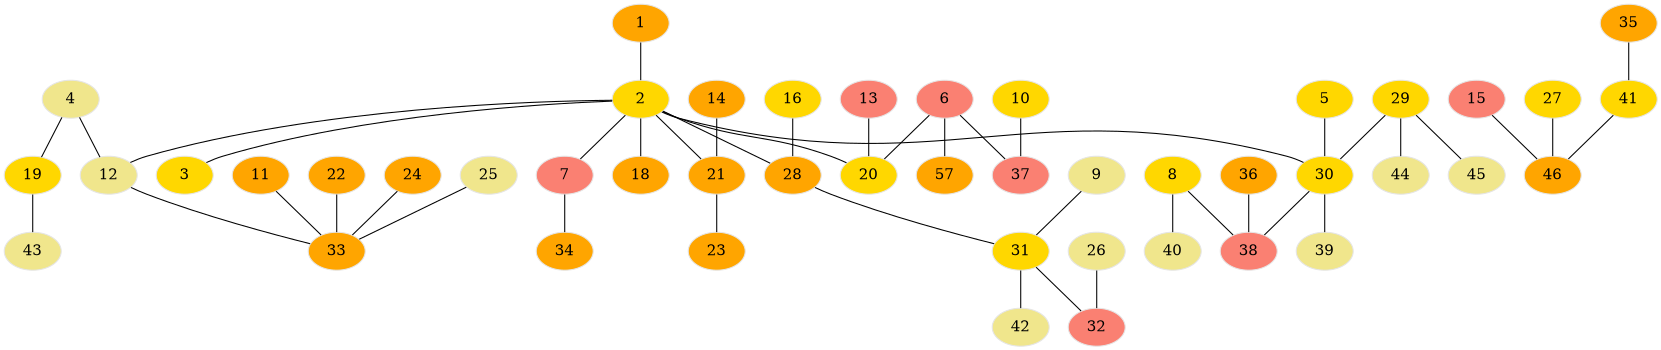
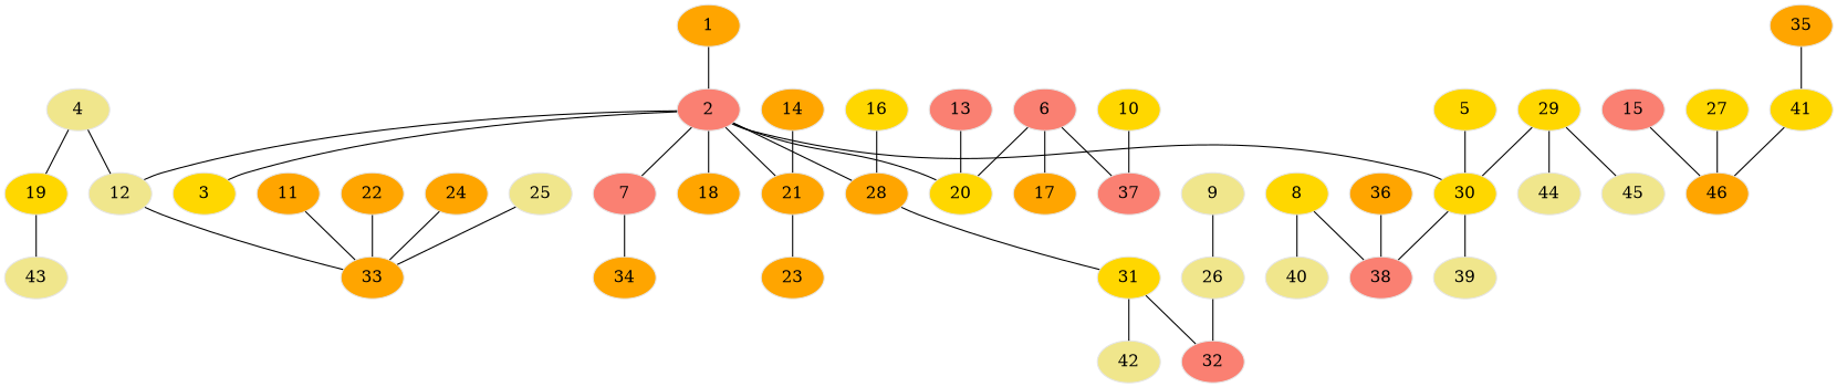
  graph {
    node [color=gray90 fillcolor=orange style=filled]
    edge [weight=1.0]
-   2 [fillcolor=gold]
+   2 [fillcolor=salmon]
    1
    3 [fillcolor=gold]
    7 [fillcolor=salmon]
    12 [fillcolor=khaki]
    18
    20 [fillcolor=gold]
    21
    28
    30 [fillcolor=gold]
    34
    33
    23
    31 [fillcolor=gold]
    38 [fillcolor=salmon]
    39 [fillcolor=khaki]
    4 [fillcolor=khaki]
    19 [fillcolor=gold]
    43 [fillcolor=khaki]
    5 [fillcolor=gold]
    6 [fillcolor=salmon]
-   17 [label=57]
+   17
    37 [fillcolor=salmon]
    8 [fillcolor=gold]
    40 [fillcolor=khaki]
    9 [fillcolor=khaki]
    32 [fillcolor=salmon]
    42 [fillcolor=khaki]
    10 [fillcolor=gold]
    11
    13 [fillcolor=salmon]
    14
    15 [fillcolor=salmon]
    46
    16 [fillcolor=gold]
    22
    24
    25 [fillcolor=khaki]
    26 [fillcolor=khaki]
    27 [fillcolor=gold]
    29 [fillcolor=gold]
    44 [fillcolor=khaki]
    45 [fillcolor=khaki]
    41 [fillcolor=gold]
    35
    36
    2 -- 3
    2 -- 7
    2 -- 12
    2 -- 18
    2 -- 20
    2 -- 21
    2 -- 28
    2 -- 30
    1 -- 2
    7 -- 34
    12 -- 33
    21 -- 23
    28 -- 31
    30 -- 38
    30 -- 39
    31 -- 32
    31 -- 42
    4 -- 12
    4 -- 19
    19 -- 43
    5 -- 30
    6 -- 20
    6 -- 17
    6 -- 37
    8 -- 38
    8 -- 40
-   9 -- 31
+   9 -- 26
    10 -- 37
    11 -- 33
    13 -- 20
    14 -- 21
    15 -- 46
    16 -- 28
    22 -- 33
    24 -- 33
    25 -- 33
    26 -- 32
    27 -- 46
    29 -- 30
    29 -- 44
    29 -- 45
    41 -- 46
    35 -- 41
    36 -- 38
  }
